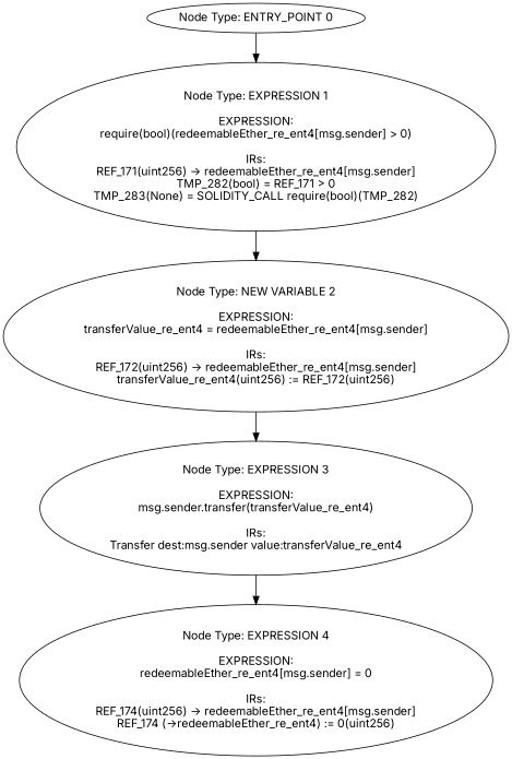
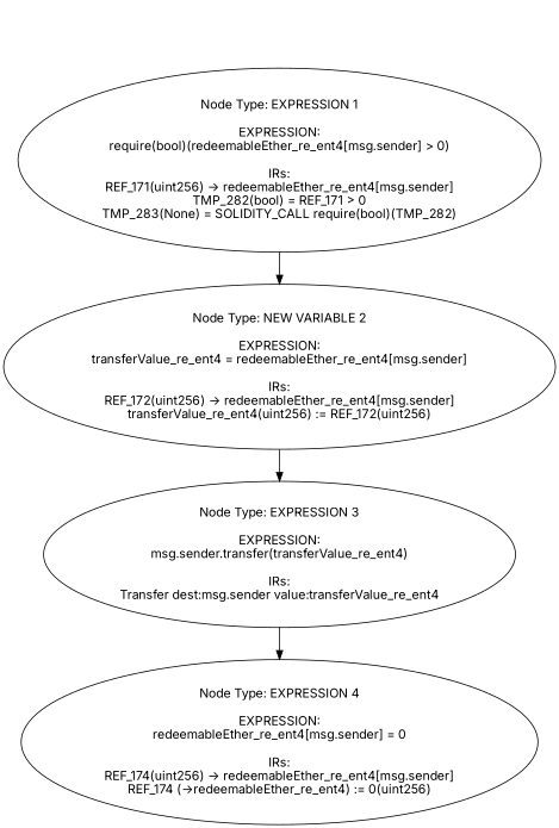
  digraph {
    fontname=Inter
    node [fontname=Inter]
    edge [fontname=Inter]
-   n1 [label="Node Type: ENTRY_POINT 0\n"]
    n2 [label="Node Type: EXPRESSION 1\n\nEXPRESSION:\nrequire(bool)(redeemableEther_re_ent4[msg.sender] > 0)\n\nIRs:\nREF_171(uint256) -> redeemableEther_re_ent4[msg.sender]\nTMP_282(bool) = REF_171 > 0\nTMP_283(None) = SOLIDITY_CALL require(bool)(TMP_282)"]
    n3 [label="Node Type: NEW VARIABLE 2\n\nEXPRESSION:\ntransferValue_re_ent4 = redeemableEther_re_ent4[msg.sender]\n\nIRs:\nREF_172(uint256) -> redeemableEther_re_ent4[msg.sender]\ntransferValue_re_ent4(uint256) := REF_172(uint256)"]
    n4 [label="Node Type: EXPRESSION 3\n\nEXPRESSION:\nmsg.sender.transfer(transferValue_re_ent4)\n\nIRs:\nTransfer dest:msg.sender value:transferValue_re_ent4"]
    n5 [label="Node Type: EXPRESSION 4\n\nEXPRESSION:\nredeemableEther_re_ent4[msg.sender] = 0\n\nIRs:\nREF_174(uint256) -> redeemableEther_re_ent4[msg.sender]\nREF_174 (->redeemableEther_re_ent4) := 0(uint256)"]
-   n1 -> n2
    n2 -> n3
    n3 -> n4
    n4 -> n5
  }
